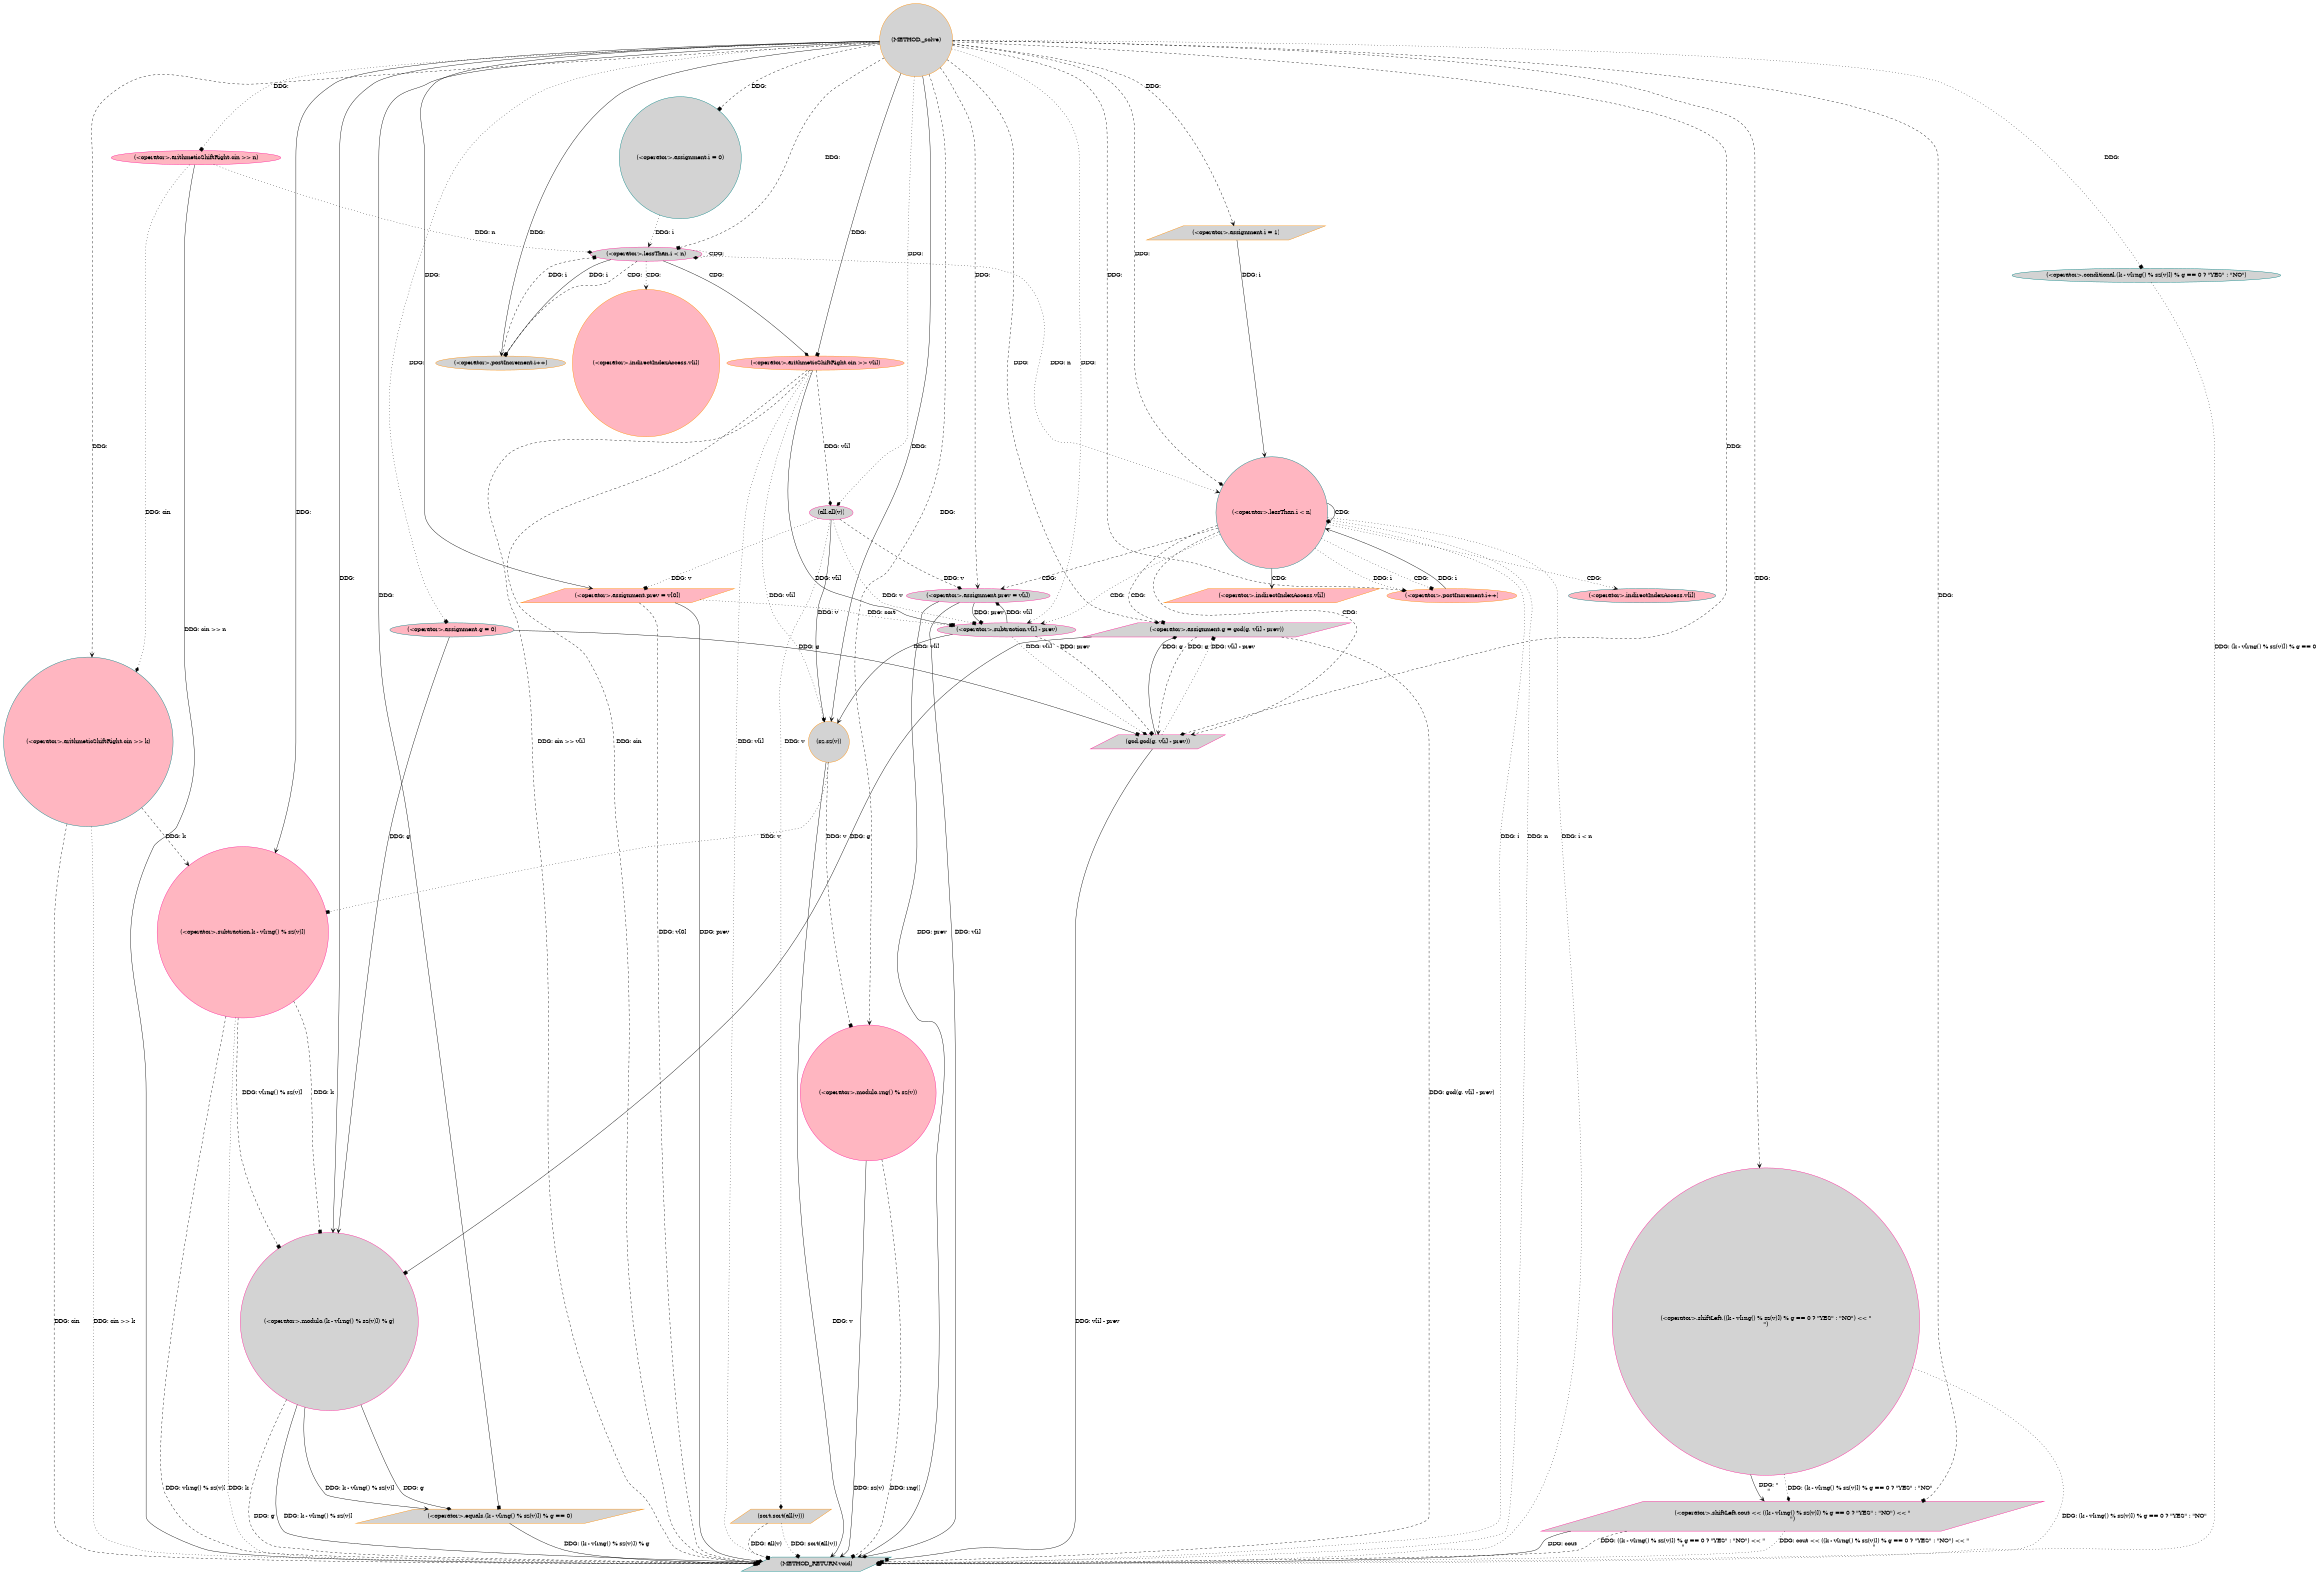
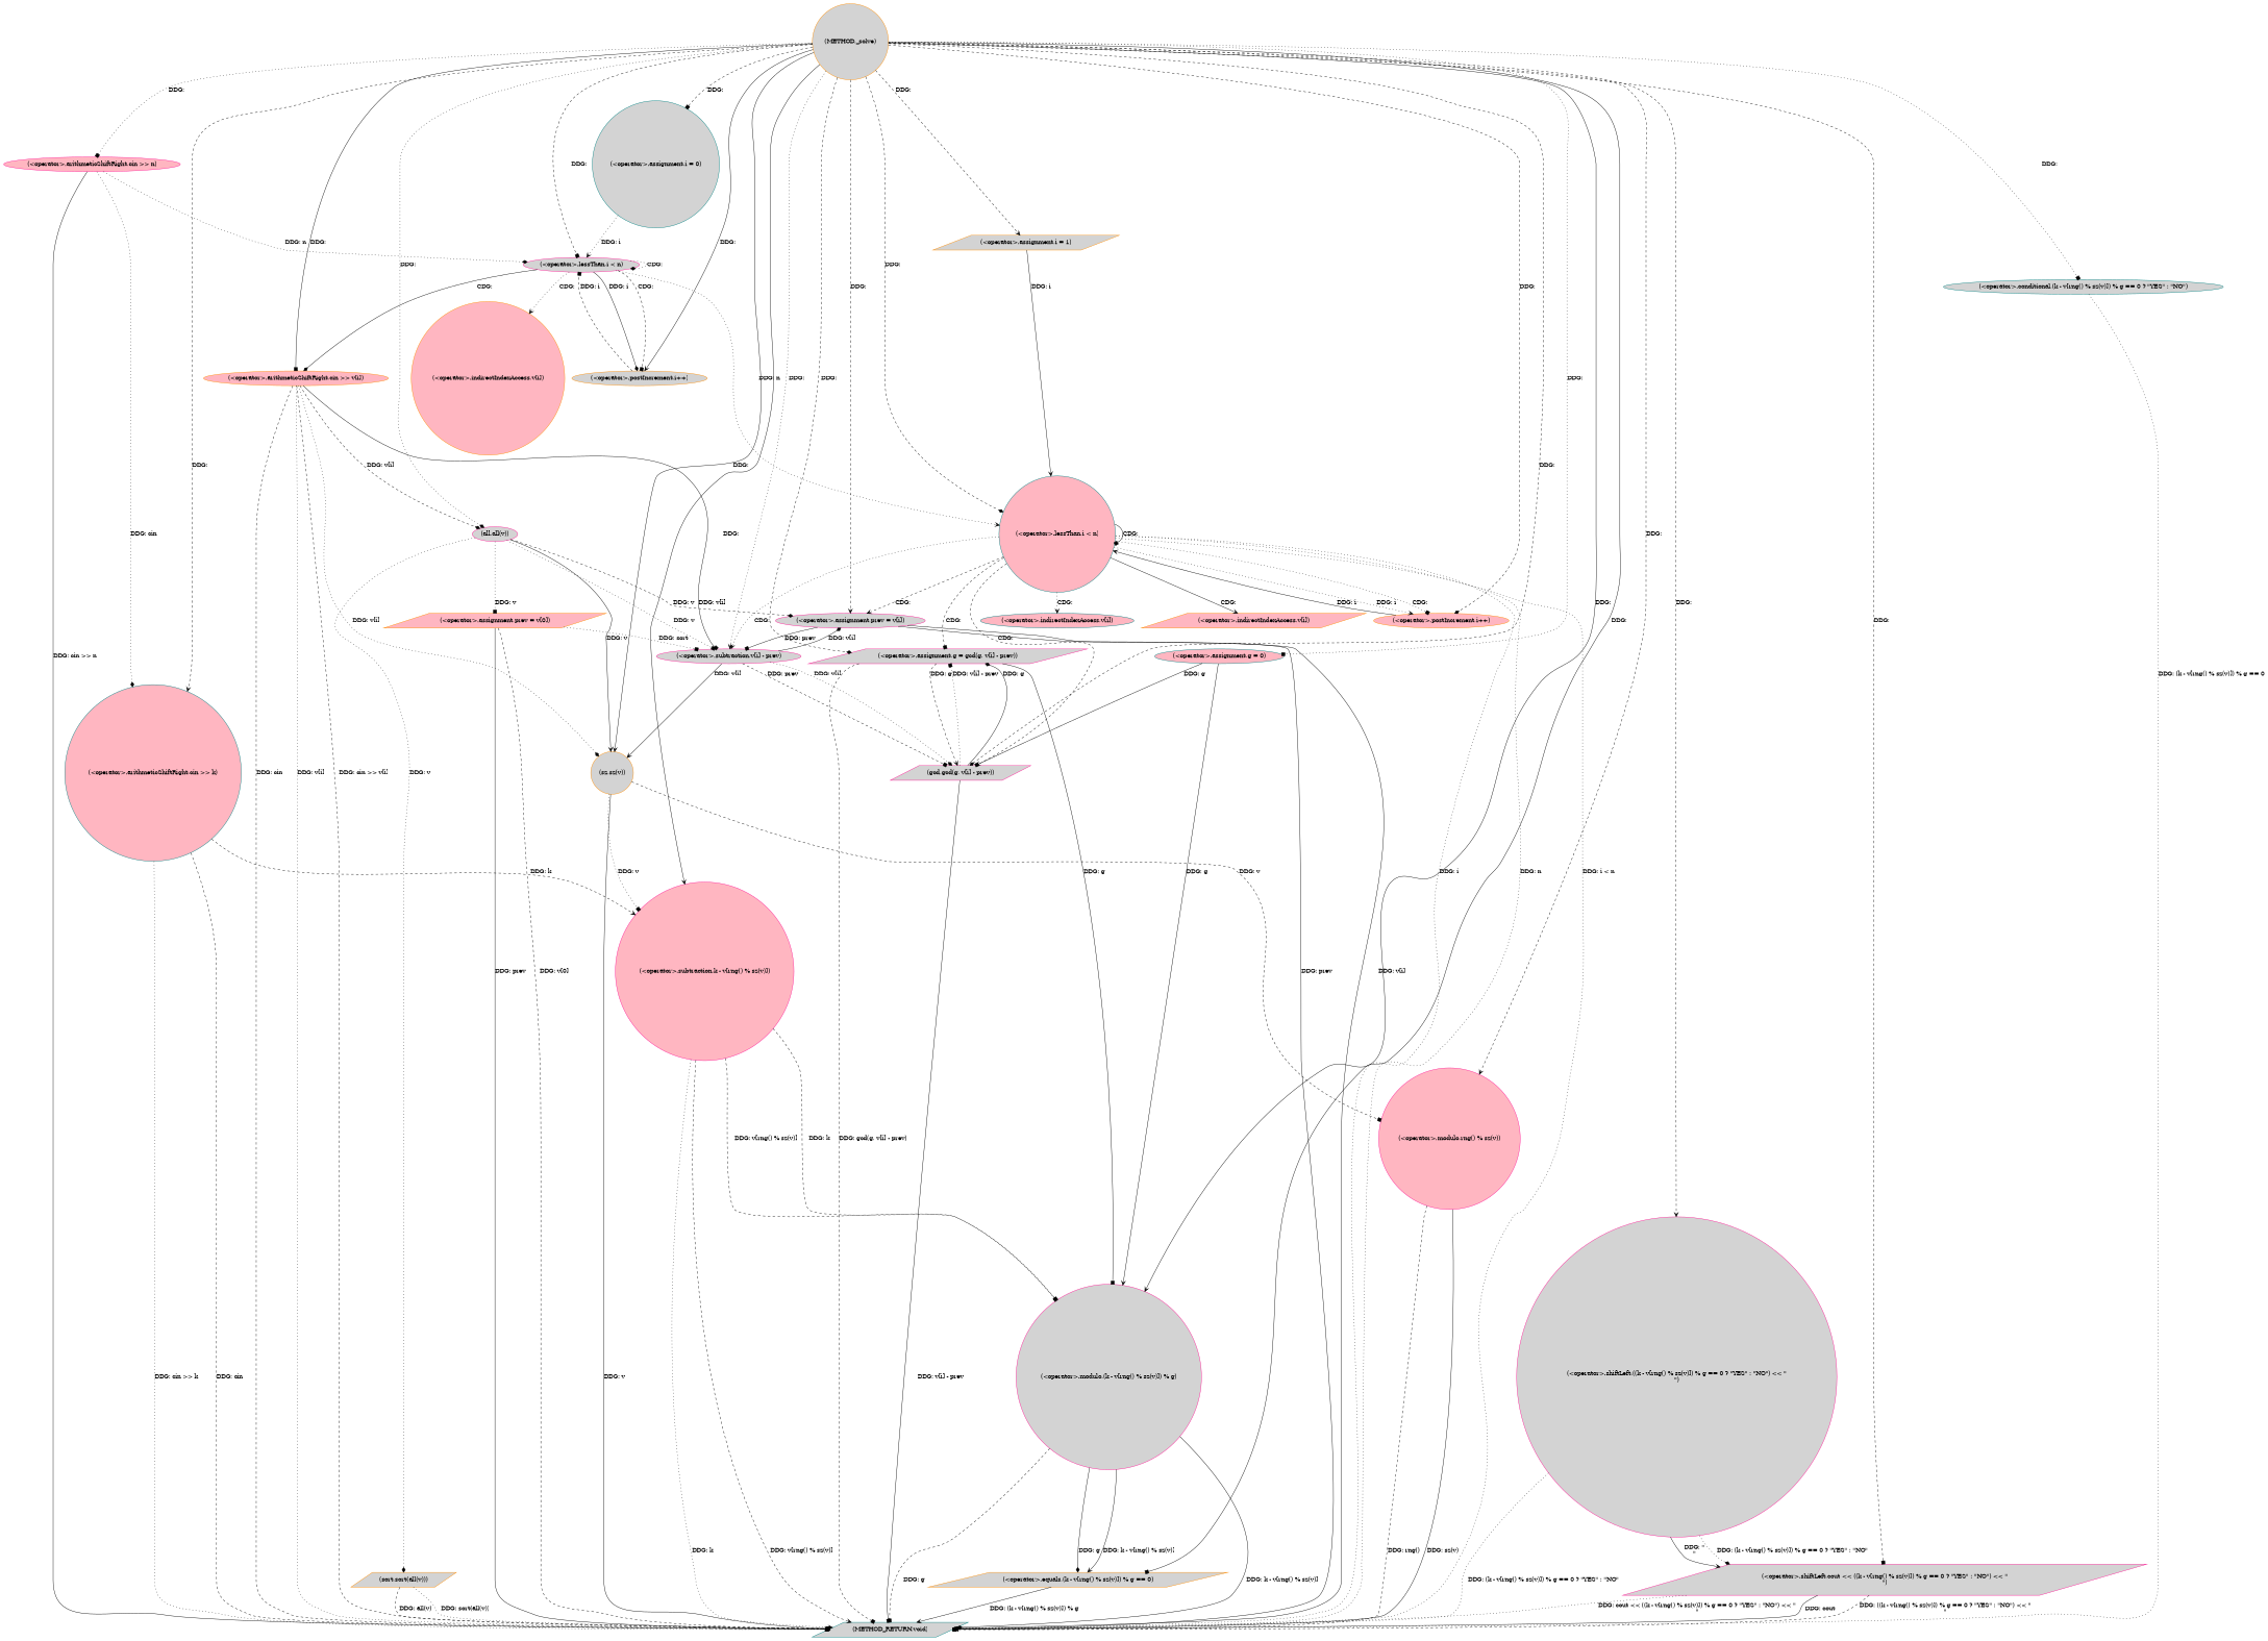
  digraph {
    node [color=deeppink fillcolor=lightgrey shape=ellipse style=filled]
    edge [arrowhead=box style=dashed]
    n1 [color=darkorange label="(METHOD,_solve)" shape=circle]
    n2 [fillcolor=lightpink label="(<operator>.arithmeticShiftRight,cin >> n)"]
    n3 [color=teal fillcolor=lightpink label="(<operator>.arithmeticShiftRight,cin >> k)" shape=circle]
    n4 [color=teal fillcolor=lightpink label="(<operator>.assignment,g = 0)"]
    n5 [color=darkorange fillcolor=lightpink label="(<operator>.assignment,prev = v[0])" shape=parallelogram]
    n6 [label="(<operator>.shiftLeft,cout << ((k - v[rng() % sz(v)]) % g == 0 ? \"YES\" : \"NO\") << \"\n\")" shape=parallelogram]
    n7 [color=teal label="(<operator>.assignment,i = 0)" shape=circle]
    n8 [label="(<operator>.lessThan,i < n)"]
    n9 [color=darkorange label="(<operator>.postIncrement,i++)"]
    n10 [color=darkorange label="(<operator>.assignment,i = 1)" shape=parallelogram]
    n11 [color=teal fillcolor=lightpink label="(<operator>.lessThan,i < n)" shape=circle]
    n12 [color=darkorange fillcolor=lightpink label="(<operator>.postIncrement,i++)"]
    n13 [color=darkorange fillcolor=lightpink label="(<operator>.arithmeticShiftRight,cin >> v[i])"]
    n14 [label="(all,all(v))"]
    n15 [label="(<operator>.assignment,g = gcd(g, v[i] - prev))" shape=parallelogram]
    n16 [label="(<operator>.assignment,prev = v[i])"]
    n17 [label="(<operator>.shiftLeft,((k - v[rng() % sz(v)]) % g == 0 ? \"YES\" : \"NO\") << \"\n\")" shape=circle]
    n18 [color=teal label="(<operator>.conditional,(k - v[rng() % sz(v)]) % g == 0 ? \"YES\" : \"NO\")"]
    n19 [label="(gcd,gcd(g, v[i] - prev))" shape=parallelogram]
    n20 [color=darkorange label="(<operator>.equals,(k - v[rng() % sz(v)]) % g == 0)" shape=parallelogram]
    n21 [label="(<operator>.subtraction,v[i] - prev)"]
    n22 [label="(<operator>.modulo,(k - v[rng() % sz(v)]) % g)" shape=circle]
    n23 [fillcolor=lightpink label="(<operator>.subtraction,k - v[rng() % sz(v)])" shape=circle]
    n24 [fillcolor=lightpink label="(<operator>.modulo,rng() % sz(v))" shape=circle]
    n25 [color=darkorange label="(sz,sz(v))" shape=circle]
    n26 [color=teal label="(METHOD_RETURN,void)" shape=parallelogram]
    n27 [color=darkorange fillcolor=lightpink label="(<operator>.indirectIndexAccess,v[i])" shape=circle]
    n28 [color=teal fillcolor=lightpink label="(<operator>.indirectIndexAccess,v[i])"]
    n29 [color=darkorange fillcolor=lightpink label="(<operator>.indirectIndexAccess,v[i])" shape=parallelogram]
    n30 [color=darkorange label="(sort,sort(all(v)))" shape=parallelogram]
    n1 -> n2 [label="DDG: " style=dotted]
    n1 -> n3 [arrowhead=vee label="DDG: "]
    n1 -> n4 [label="DDG: " style=dotted]
-   n1 -> n5 [arrowhead=vee label="DDG: " style=solid]
    n1 -> n6 [label="DDG: "]
    n1 -> n7 [label="DDG: "]
    n1 -> n8 [label="DDG: "]
    n1 -> n9 [arrowhead=vee label="DDG: " style=solid]
    n1 -> n10 [arrowhead=vee label="DDG: "]
    n1 -> n11 [arrowhead=diamond label="DDG: "]
    n1 -> n12 [arrowhead=diamond label="DDG: "]
    n1 -> n13 [label="DDG: " style=solid]
    n1 -> n14 [arrowhead=diamond label="DDG: " style=dotted]
    n1 -> n15 [arrowhead=diamond label="DDG: "]
    n1 -> n16 [arrowhead=vee label="DDG: "]
    n1 -> n17 [arrowhead=vee label="DDG: "]
    n1 -> n18 [label="DDG: " style=dotted]
    n1 -> n19 [arrowhead=diamond label="DDG: "]
    n1 -> n20 [label="DDG: " style=solid]
    n1 -> n21 [arrowhead=vee label="DDG: " style=dotted]
    n1 -> n22 [arrowhead=vee label="DDG: " style=solid]
    n1 -> n23 [arrowhead=vee label="DDG: " style=solid]
    n1 -> n24 [arrowhead=vee label="DDG: "]
    n1 -> n25 [arrowhead=vee label="DDG: " style=solid]
    n2 -> n3 [arrowhead=diamond label="DDG: cin" style=dotted]
    n2 -> n8 [arrowhead=diamond label="DDG: n" style=dotted]
    n2 -> n26 [arrowhead=diamond label="DDG: cin >> n" style=solid]
    n3 -> n23 [arrowhead=vee label="DDG: k"]
    n3 -> n26 [label="DDG: cin"]
    n3 -> n26 [label="DDG: cin >> k" style=dotted]
    n4 -> n19 [label="DDG: g" style=solid]
    n4 -> n22 [arrowhead=vee label="DDG: g" style=solid]
    n5 -> n21 [label="DDG: sort" style=dotted]
    n5 -> n26 [arrowhead=diamond label="DDG: prev" style=solid]
    n5 -> n26 [arrowhead=vee label="DDG: v[0]"]
    n6 -> n26 [label="DDG: ((k - v[rng() % sz(v)]) % g == 0 ? \"YES\" : \"NO\") << \"\n\""]
    n6 -> n26 [label="DDG: cout << ((k - v[rng() % sz(v)]) % g == 0 ? \"YES\" : \"NO\") << \"\n\"" style=dotted]
    n6 -> n26 [arrowhead=diamond label="DDG: cout" style=solid]
    n7 -> n8 [arrowhead=vee label="DDG: i" style=dotted]
    n8 -> n8 [arrowhead=diamond label="CDG: " style=dotted]
    n8 -> n9 [arrowhead=diamond label="DDG: i" style=solid]
    n8 -> n9 [label="CDG: "]
    n8 -> n11 [arrowhead=vee label="DDG: n" style=dotted]
    n8 -> n13 [arrowhead=diamond label="CDG: " style=solid]
    n8 -> n27 [arrowhead=vee label="CDG: " style=dotted]
    n9 -> n8 [label="DDG: i"]
    n10 -> n11 [arrowhead=vee label="DDG: i" style=solid]
    n11 -> n11 [label="CDG: " style=solid]
    n11 -> n12 [arrowhead=vee label="DDG: i" style=dotted]
    n11 -> n12 [label="CDG: " style=dotted]
    n11 -> n15 [label="CDG: "]
    n11 -> n16 [arrowhead=vee label="CDG: "]
    n11 -> n19 [arrowhead=vee label="CDG: "]
    n11 -> n21 [arrowhead=vee label="CDG: " style=dotted]
    n11 -> n26 [arrowhead=diamond label="DDG: i" style=dotted]
    n11 -> n26 [label="DDG: n" style=dotted]
    n11 -> n26 [arrowhead=diamond label="DDG: i < n" style=dotted]
    n11 -> n28 [arrowhead=vee label="CDG: " style=dotted]
    n11 -> n29 [arrowhead=vee label="CDG: " style=solid]
    n12 -> n11 [arrowhead=vee label="DDG: i" style=solid]
    n13 -> n14 [arrowhead=diamond label="DDG: v[i]"]
    n13 -> n21 [label="DDG: v[i]" style=solid]
    n13 -> n25 [arrowhead=diamond label="DDG: v[i]" style=dotted]
    n13 -> n26 [label="DDG: cin"]
    n13 -> n26 [label="DDG: v[i]" style=dotted]
    n13 -> n26 [label="DDG: cin >> v[i]"]
    n14 -> n5 [label="DDG: v" style=dotted]
    n14 -> n16 [arrowhead=diamond label="DDG: v"]
    n14 -> n21 [label="DDG: v" style=dotted]
    n14 -> n25 [arrowhead=vee label="DDG: v" style=solid]
    n14 -> n30 [arrowhead=diamond label="DDG: v" style=dotted]
    n15 -> n19 [arrowhead=vee label="DDG: g"]
    n15 -> n22 [label="DDG: g" style=solid]
    n15 -> n26 [label="DDG: gcd(g, v[i] - prev)"]
    n16 -> n21 [label="DDG: prev" style=solid]
    n16 -> n26 [arrowhead=vee label="DDG: prev" style=solid]
    n16 -> n26 [arrowhead=diamond label="DDG: v[i]" style=solid]
    n17 -> n6 [arrowhead=vee label="DDG: \"\n\"" style=solid]
    n17 -> n6 [arrowhead=diamond label="DDG: (k - v[rng() % sz(v)]) % g == 0 ? \"YES\" : \"NO\"" style=dotted]
    n17 -> n26 [label="DDG: (k - v[rng() % sz(v)]) % g == 0 ? \"YES\" : \"NO\"" style=dotted]
    n18 -> n26 [arrowhead=vee label="DDG: (k - v[rng() % sz(v)]) % g == 0" style=dotted]
    n19 -> n15 [label="DDG: v[i] - prev" style=dotted]
    n19 -> n15 [arrowhead=diamond label="DDG: g" style=solid]
    n19 -> n26 [label="DDG: v[i] - prev" style=solid]
    n20 -> n26 [arrowhead=vee label="DDG: (k - v[rng() % sz(v)]) % g" style=solid]
    n21 -> n16 [arrowhead=diamond label="DDG: v[i]" style=solid]
    n21 -> n19 [label="DDG: prev"]
    n21 -> n19 [arrowhead=diamond label="DDG: v[i]" style=dotted]
    n21 -> n25 [arrowhead=vee label="DDG: v[i]" style=solid]
    n22 -> n20 [arrowhead=diamond label="DDG: g" style=solid]
    n22 -> n20 [arrowhead=vee label="DDG: k - v[rng() % sz(v)]" style=solid]
    n22 -> n26 [arrowhead=diamond label="DDG: k - v[rng() % sz(v)]" style=solid]
    n22 -> n26 [label="DDG: g"]
    n23 -> n22 [label="DDG: k"]
    n23 -> n22 [label="DDG: v[rng() % sz(v)]"]
    n23 -> n26 [arrowhead=vee label="DDG: k" style=dotted]
    n23 -> n26 [arrowhead=vee label="DDG: v[rng() % sz(v)]"]
    n24 -> n26 [label="DDG: rng()"]
    n24 -> n26 [arrowhead=vee label="DDG: sz(v)" style=solid]
    n25 -> n23 [label="DDG: v" style=dotted]
    n25 -> n24 [label="DDG: v"]
    n25 -> n26 [arrowhead=vee label="DDG: v" style=solid]
    n30 -> n26 [label="DDG: all(v)"]
    n30 -> n26 [label="DDG: sort(all(v))" style=dotted]
  }
